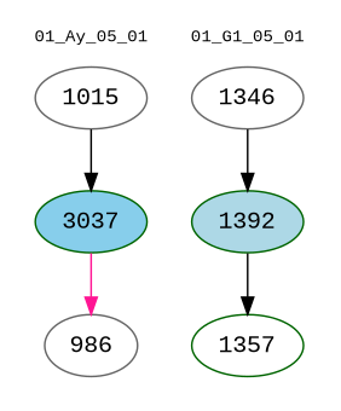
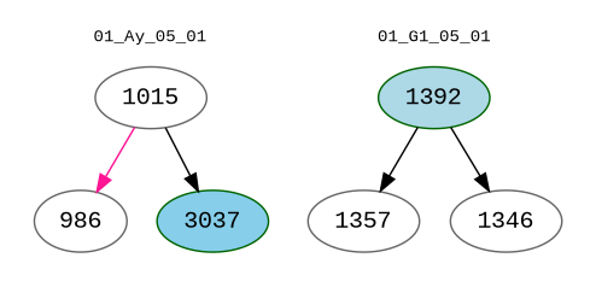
  digraph {
    fontname="Liberation Mono"
    node [color=gray40 fillcolor=white fontname="Liberation Mono" style=filled]
    edge [color=black fontname="Liberation Mono"]
    n1 [label=1015]
    n2 [label=986]
    n3 [color=darkgreen fillcolor=skyblue label=3037]
    n4 [color=darkgreen fillcolor=lightblue label=1392]
-   n5 [color=darkgreen label=1357]
+   n5 [label=1357]
    n6 [label=1346]
    subgraph cluster_1 {
      color=white
      fontsize=10
      label="01_Ay_05_01"
      n1
      n2
      n3
    }
    subgraph cluster_2 {
      color=white
      fontsize=10
      label="01_G1_05_01"
      n4
      n5
      n6
    }
-   n3 -> n2 [color=deeppink]
+   n1 -> n2 [color=deeppink]
    n1 -> n3
    n4 -> n5
-   n6 -> n4
+   n4 -> n6
  }
